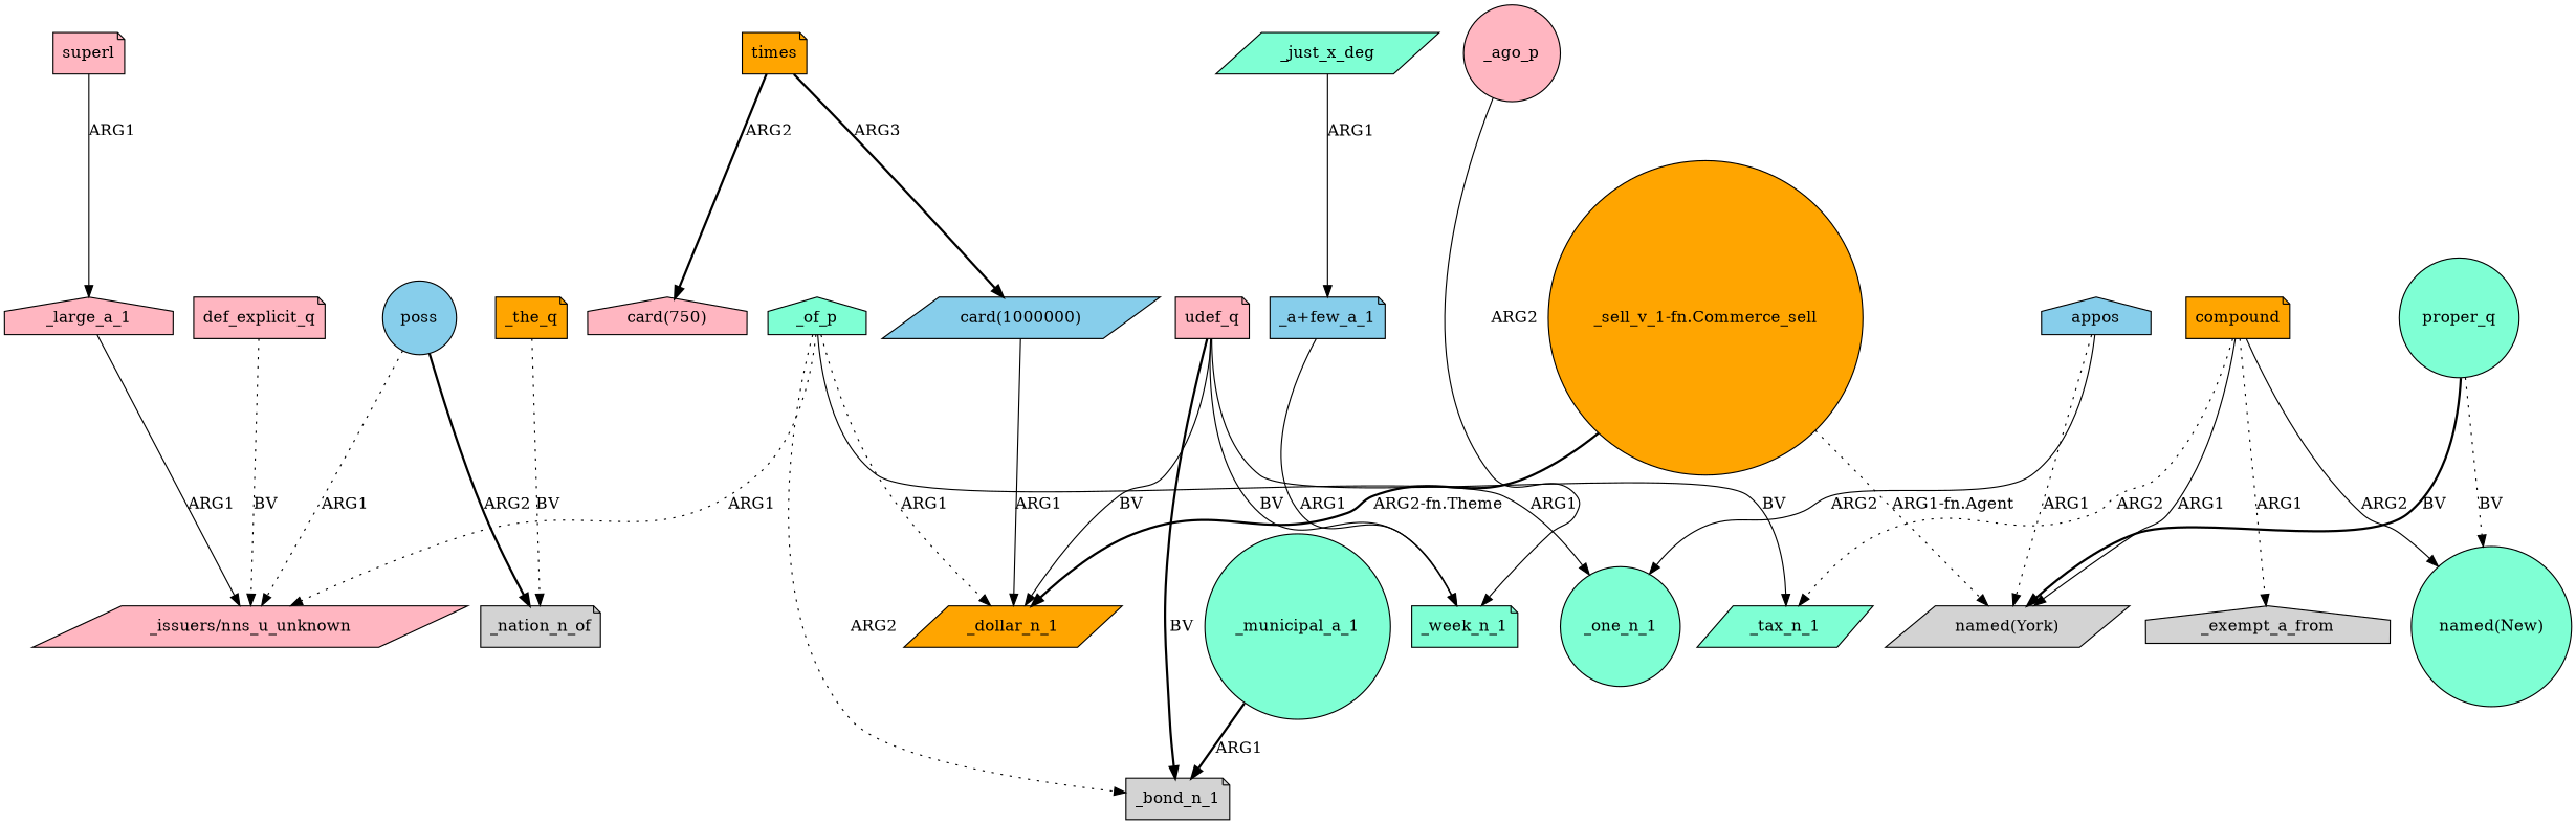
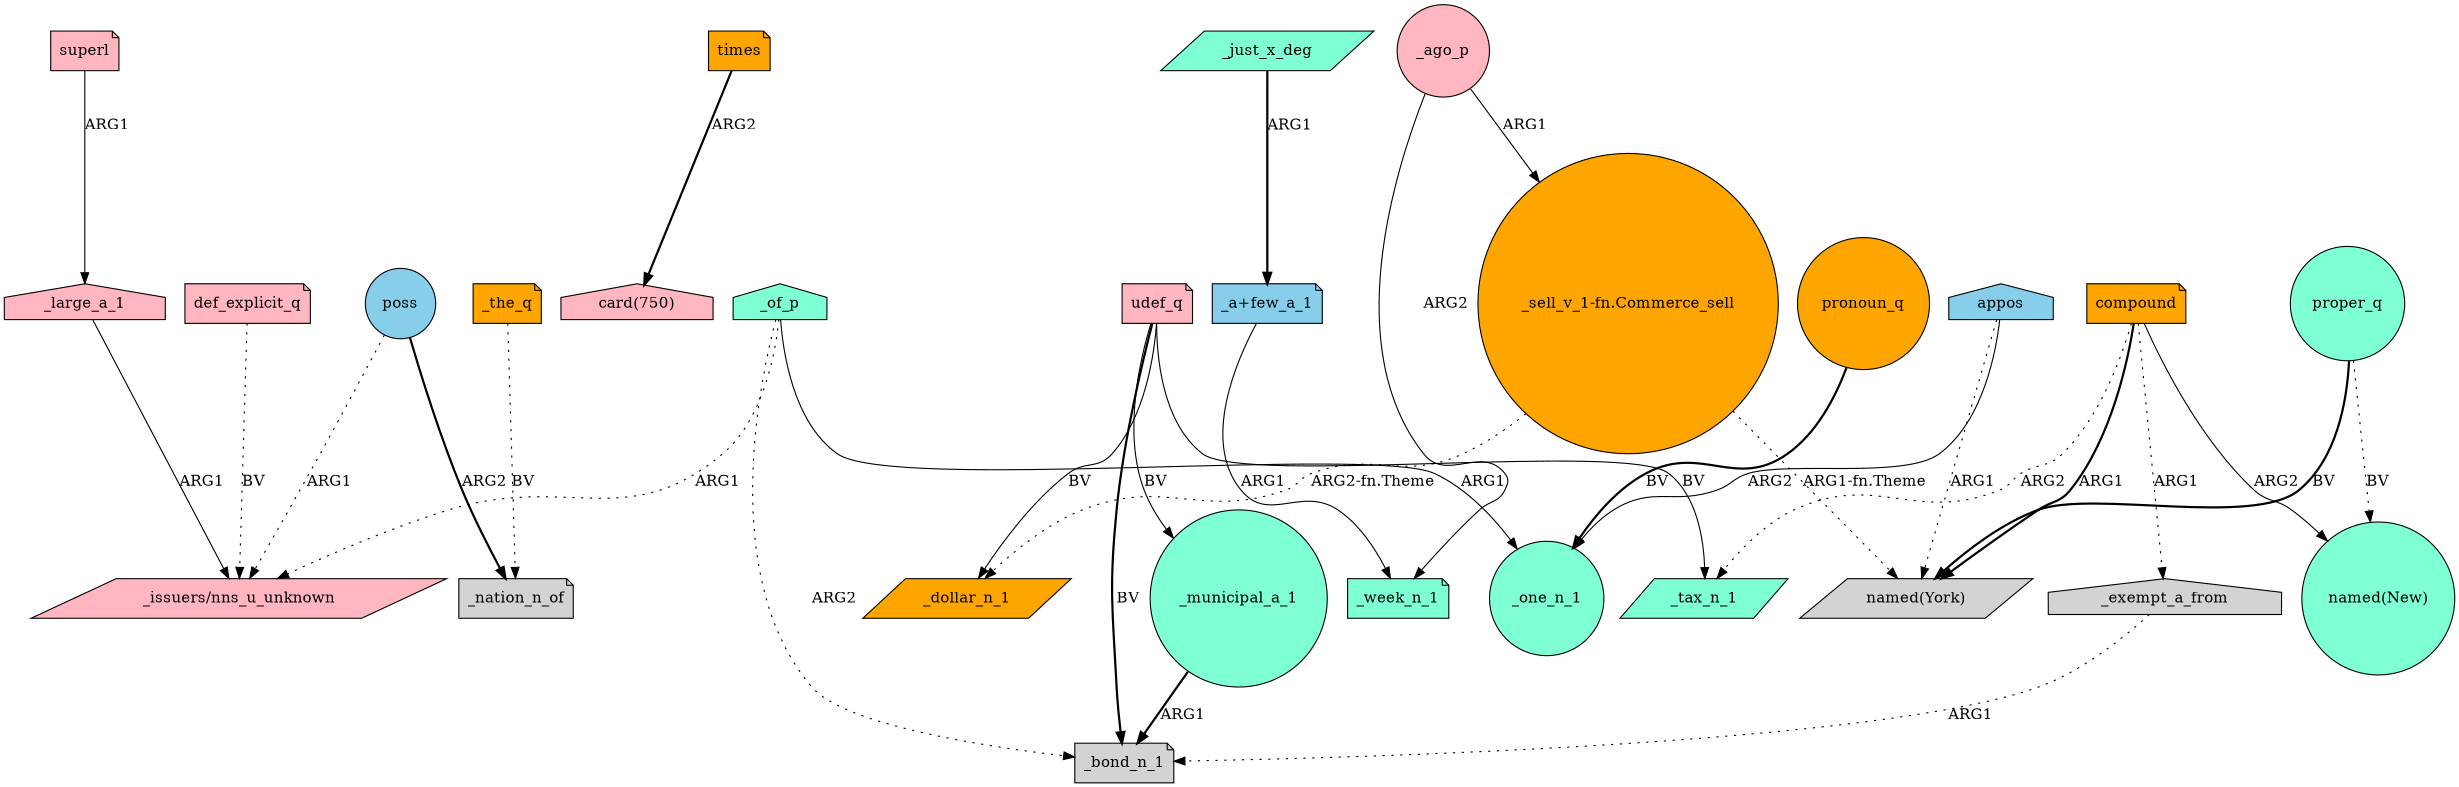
  digraph {
    fontname="DejaVu Serif"
    node [fillcolor=aquamarine fontname="DejaVu Serif" shape=note style=filled]
    edge [fontname="DejaVu Serif" style=solid]
    superl [fillcolor=lightpink]
    _large_a_1 [fillcolor=lightpink shape=house]
    "_issuers/nns_u_unknown" [fillcolor=lightpink shape=parallelogram]
-   "card(1000000)" [fillcolor=skyblue shape=parallelogram]
    _dollar_n_1 [fillcolor=orange shape=parallelogram]
    compound [fillcolor=orange]
    "named(New)" [shape=circle]
    "named(York)" [fillcolor=lightgrey shape=parallelogram]
    _tax_n_1 [shape=parallelogram]
    _exempt_a_from [fillcolor=lightgrey shape=house]
    _bond_n_1 [fillcolor=lightgrey]
    appos [fillcolor=skyblue shape=house]
    _one_n_1 [shape=circle]
    proper_q [shape=circle]
    _just_x_deg [shape=parallelogram]
    "_a+few_a_1" [fillcolor=skyblue]
    _week_n_1
    _of_p [shape=house]
    _municipal_a_1 [shape=circle]
    _ago_p [fillcolor=lightpink shape=circle]
    "_sell_v_1-fn.Commerce_sell" [fillcolor=orange shape=circle]
    poss [fillcolor=skyblue shape=circle]
    _nation_n_of [fillcolor=lightgrey]
    udef_q [fillcolor=lightpink]
    _the_q [fillcolor=orange]
    times [fillcolor=orange]
    "card(750)" [fillcolor=lightpink shape=house]
    def_explicit_q [fillcolor=lightpink]
+   pronoun_q [fillcolor=orange shape=circle]
    superl -> _large_a_1 [label=ARG1]
    _large_a_1 -> "_issuers/nns_u_unknown" [label=ARG1]
-   "card(1000000)" -> _dollar_n_1 [label=ARG1]
    compound -> "named(New)" [label=ARG2]
-   compound -> "named(York)" [label=ARG1]
+   compound -> "named(York)" [label=ARG1 style=bold]
    compound -> _tax_n_1 [label=ARG2 style=dotted]
    compound -> _exempt_a_from [label=ARG1 style=dotted]
+   _exempt_a_from -> _bond_n_1 [label=ARG1 style=dotted]
    appos -> "named(York)" [label=ARG1 style=dotted]
    appos -> _one_n_1 [label=ARG2]
    proper_q -> "named(New)" [label=BV style=dotted]
    proper_q -> "named(York)" [label=BV style=bold]
-   _just_x_deg -> "_a+few_a_1" [label=ARG1]
+   _just_x_deg -> "_a+few_a_1" [label=ARG1 style=bold]
    "_a+few_a_1" -> _week_n_1 [label=ARG1]
    _of_p -> "_issuers/nns_u_unknown" [label=ARG1 style=dotted]
-   _of_p -> _dollar_n_1 [label=ARG1 style=dotted]
    _of_p -> _bond_n_1 [label=ARG2 style=dotted]
    _of_p -> _one_n_1 [label=ARG1]
    _municipal_a_1 -> _bond_n_1 [label=ARG1 style=bold]
    _ago_p -> _week_n_1 [label=ARG2]
-   "_sell_v_1-fn.Commerce_sell" -> _dollar_n_1 [label="ARG2-fn.Theme" style=bold]
-   "_sell_v_1-fn.Commerce_sell" -> "named(York)" [label="ARG1-fn.Agent" style=dotted]
+   _ago_p -> "_sell_v_1-fn.Commerce_sell" [label=ARG1]
+   "_sell_v_1-fn.Commerce_sell" -> _dollar_n_1 [label="ARG2-fn.Theme" style=dotted]
+   "_sell_v_1-fn.Commerce_sell" -> "named(York)" [label="ARG1-fn.Theme" style=dotted]
    poss -> "_issuers/nns_u_unknown" [label=ARG1 style=dotted]
    poss -> _nation_n_of [label=ARG2 style=bold]
    udef_q -> _dollar_n_1 [label=BV]
    udef_q -> _tax_n_1 [label=BV]
    udef_q -> _bond_n_1 [label=BV style=bold]
-   udef_q -> _week_n_1 [label=BV]
+   udef_q -> _municipal_a_1 [label=BV]
    _the_q -> _nation_n_of [label=BV style=dotted]
-   times -> "card(1000000)" [label=ARG3 style=bold]
    times -> "card(750)" [label=ARG2 style=bold]
    def_explicit_q -> "_issuers/nns_u_unknown" [label=BV style=dotted]
+   pronoun_q -> _one_n_1 [label=BV style=bold]
  }
